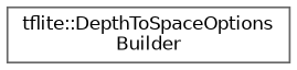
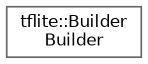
  digraph {
    rankdir=TB
-   n1 [color=grey40 fillcolor=white fontname=Helvetica fontsize=10 height=0.2 label="tflite::DepthToSpaceOptions\lBuilder" shape=box style=filled width=0.4]
+   n1 [color=grey40 fillcolor=white fontname=Helvetica fontsize=10 height=0.2 label="tflite::Builder\lBuilder" shape=box style=filled width=0.4]
  }
